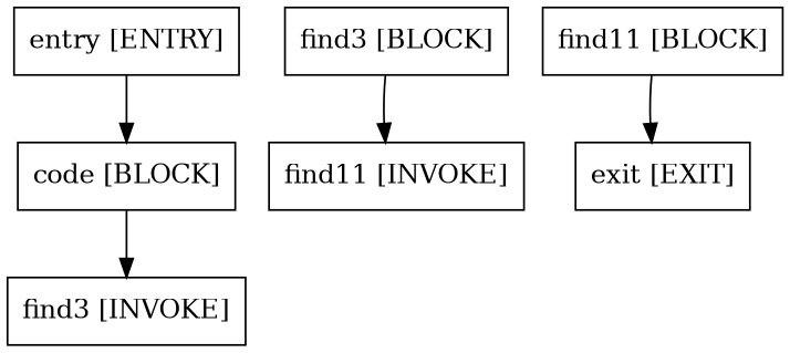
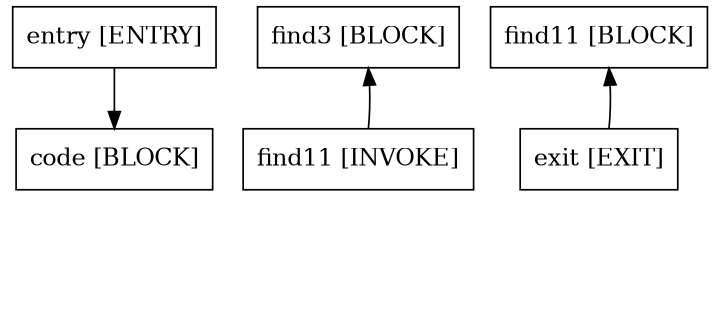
  digraph {
    node [shape=box]
    "entry [ENTRY]"
    "code [BLOCK]"
-   "find3 [INVOKE]"
    "find3 [BLOCK]"
    "find11 [INVOKE]"
    "find11 [BLOCK]"
    "exit [EXIT]"
    "entry [ENTRY]" -> "code [BLOCK]"
-   "code [BLOCK]" -> "find3 [INVOKE]"
-   "find3 [BLOCK]" -> "find11 [INVOKE]"
-   "find11 [BLOCK]" -> "exit [EXIT]"
+   "find11 [INVOKE]" -> "find3 [BLOCK]"
+   "exit [EXIT]" -> "find11 [BLOCK]"
  }
